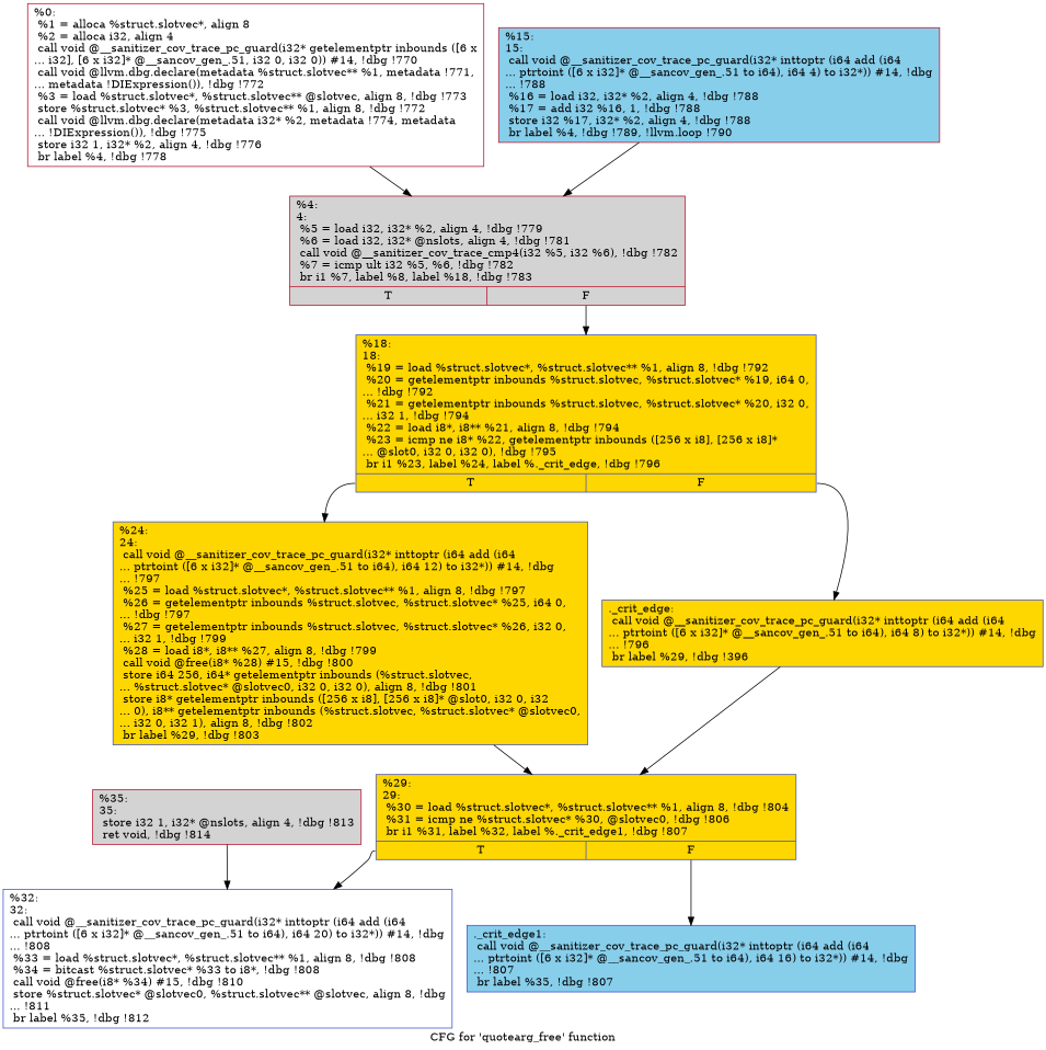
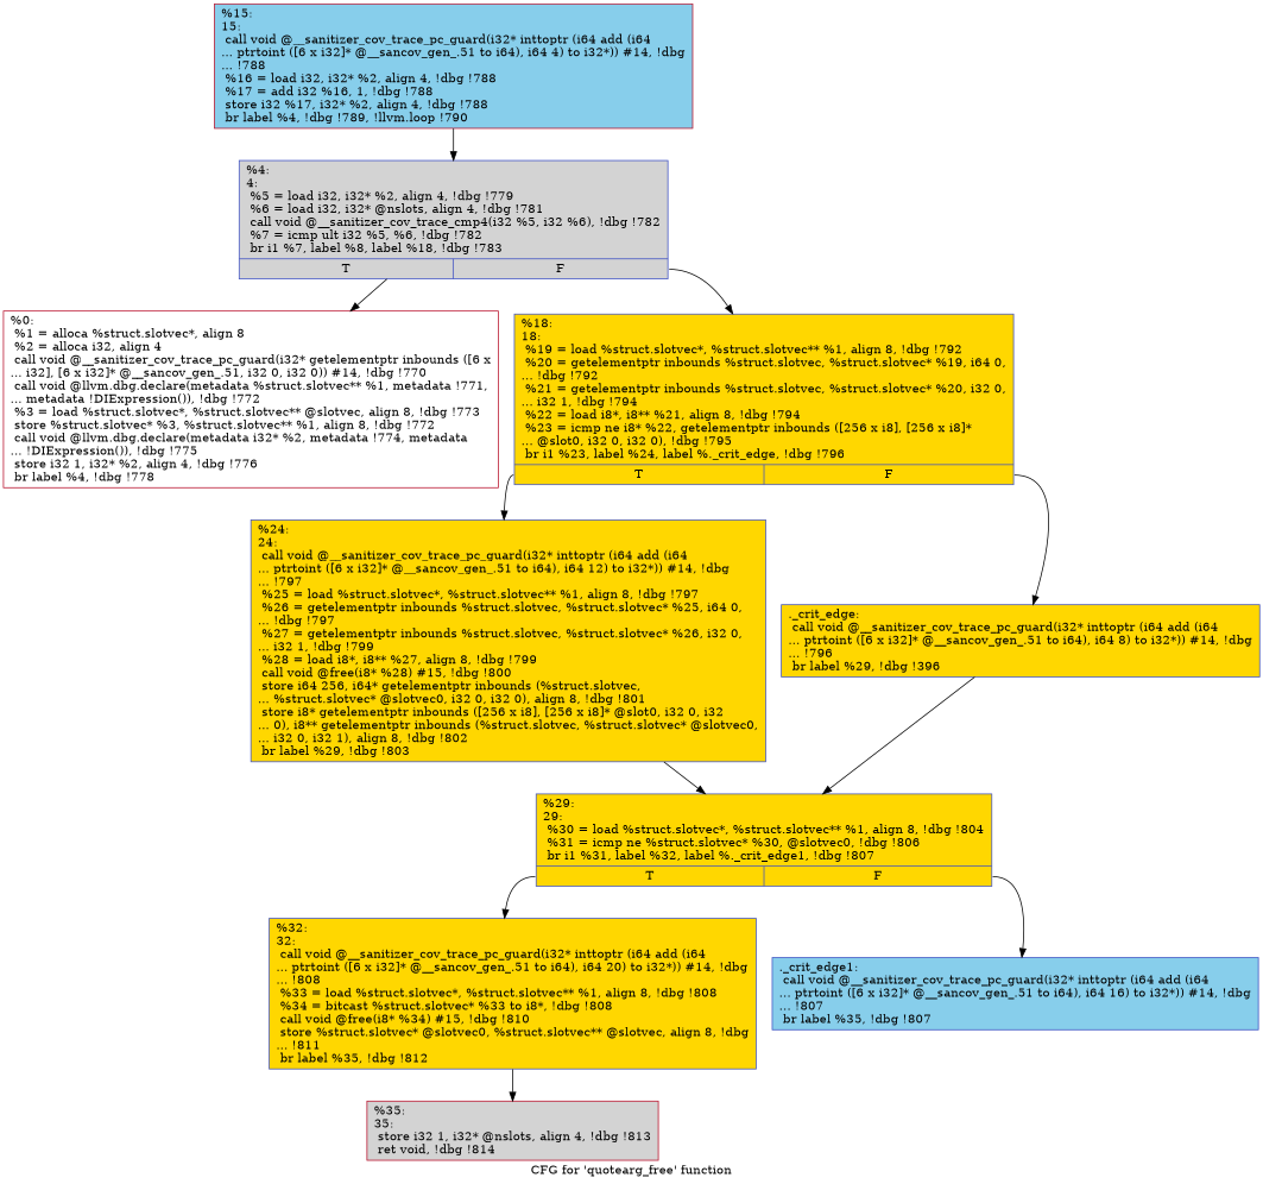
  digraph {
    label="CFG for 'quotearg_free' function"
    node [color="#3d50c3ff" fillcolor=gold shape=record style=filled]
    n1 [color="#b70d28ff" fillcolor=white label="{%0:\l  %1 = alloca %struct.slotvec*, align 8\l  %2 = alloca i32, align 4\l  call void @__sanitizer_cov_trace_pc_guard(i32* getelementptr inbounds ([6 x\l... i32], [6 x i32]* @__sancov_gen_.51, i32 0, i32 0)) #14, !dbg !770\l  call void @llvm.dbg.declare(metadata %struct.slotvec** %1, metadata !771,\l... metadata !DIExpression()), !dbg !772\l  %3 = load %struct.slotvec*, %struct.slotvec** @slotvec, align 8, !dbg !773\l  store %struct.slotvec* %3, %struct.slotvec** %1, align 8, !dbg !772\l  call void @llvm.dbg.declare(metadata i32* %2, metadata !774, metadata\l... !DIExpression()), !dbg !775\l  store i32 1, i32* %2, align 4, !dbg !776\l  br label %4, !dbg !778\l}"]
-   n2 [color="#b70d28ff" fillcolor=lightgrey label="{%4:\l4:                                                \l  %5 = load i32, i32* %2, align 4, !dbg !779\l  %6 = load i32, i32* @nslots, align 4, !dbg !781\l  call void @__sanitizer_cov_trace_cmp4(i32 %5, i32 %6), !dbg !782\l  %7 = icmp ult i32 %5, %6, !dbg !782\l  br i1 %7, label %8, label %18, !dbg !783\l|{<s0>T|<s1>F}}"]
+   n2 [fillcolor=lightgrey label="{%4:\l4:                                                \l  %5 = load i32, i32* %2, align 4, !dbg !779\l  %6 = load i32, i32* @nslots, align 4, !dbg !781\l  call void @__sanitizer_cov_trace_cmp4(i32 %5, i32 %6), !dbg !782\l  %7 = icmp ult i32 %5, %6, !dbg !782\l  br i1 %7, label %8, label %18, !dbg !783\l|{<s0>T|<s1>F}}"]
    n3 [label="{%18:\l18:                                               \l  %19 = load %struct.slotvec*, %struct.slotvec** %1, align 8, !dbg !792\l  %20 = getelementptr inbounds %struct.slotvec, %struct.slotvec* %19, i64 0,\l... !dbg !792\l  %21 = getelementptr inbounds %struct.slotvec, %struct.slotvec* %20, i32 0,\l... i32 1, !dbg !794\l  %22 = load i8*, i8** %21, align 8, !dbg !794\l  %23 = icmp ne i8* %22, getelementptr inbounds ([256 x i8], [256 x i8]*\l... @slot0, i32 0, i32 0), !dbg !795\l  br i1 %23, label %24, label %._crit_edge, !dbg !796\l|{<s0>T|<s1>F}}"]
    n4 [label="{%24:\l24:                                               \l  call void @__sanitizer_cov_trace_pc_guard(i32* inttoptr (i64 add (i64\l... ptrtoint ([6 x i32]* @__sancov_gen_.51 to i64), i64 12) to i32*)) #14, !dbg\l... !797\l  %25 = load %struct.slotvec*, %struct.slotvec** %1, align 8, !dbg !797\l  %26 = getelementptr inbounds %struct.slotvec, %struct.slotvec* %25, i64 0,\l... !dbg !797\l  %27 = getelementptr inbounds %struct.slotvec, %struct.slotvec* %26, i32 0,\l... i32 1, !dbg !799\l  %28 = load i8*, i8** %27, align 8, !dbg !799\l  call void @free(i8* %28) #15, !dbg !800\l  store i64 256, i64* getelementptr inbounds (%struct.slotvec,\l... %struct.slotvec* @slotvec0, i32 0, i32 0), align 8, !dbg !801\l  store i8* getelementptr inbounds ([256 x i8], [256 x i8]* @slot0, i32 0, i32\l... 0), i8** getelementptr inbounds (%struct.slotvec, %struct.slotvec* @slotvec0,\l... i32 0, i32 1), align 8, !dbg !802\l  br label %29, !dbg !803\l}"]
    n5 [label="{._crit_edge:                                      \l  call void @__sanitizer_cov_trace_pc_guard(i32* inttoptr (i64 add (i64\l... ptrtoint ([6 x i32]* @__sancov_gen_.51 to i64), i64 8) to i32*)) #14, !dbg\l... !796\l  br label %29, !dbg !396\l}"]
    n6 [color="#b70d28ff" fillcolor=skyblue label="{%15:\l15:                                               \l  call void @__sanitizer_cov_trace_pc_guard(i32* inttoptr (i64 add (i64\l... ptrtoint ([6 x i32]* @__sancov_gen_.51 to i64), i64 4) to i32*)) #14, !dbg\l... !788\l  %16 = load i32, i32* %2, align 4, !dbg !788\l  %17 = add i32 %16, 1, !dbg !788\l  store i32 %17, i32* %2, align 4, !dbg !788\l  br label %4, !dbg !789, !llvm.loop !790\l}"]
    n7 [label="{%29:\l29:                                               \l  %30 = load %struct.slotvec*, %struct.slotvec** %1, align 8, !dbg !804\l  %31 = icmp ne %struct.slotvec* %30, @slotvec0, !dbg !806\l  br i1 %31, label %32, label %._crit_edge1, !dbg !807\l|{<s0>T|<s1>F}}"]
-   n8 [fillcolor=white label="{%32:\l32:                                               \l  call void @__sanitizer_cov_trace_pc_guard(i32* inttoptr (i64 add (i64\l... ptrtoint ([6 x i32]* @__sancov_gen_.51 to i64), i64 20) to i32*)) #14, !dbg\l... !808\l  %33 = load %struct.slotvec*, %struct.slotvec** %1, align 8, !dbg !808\l  %34 = bitcast %struct.slotvec* %33 to i8*, !dbg !808\l  call void @free(i8* %34) #15, !dbg !810\l  store %struct.slotvec* @slotvec0, %struct.slotvec** @slotvec, align 8, !dbg\l... !811\l  br label %35, !dbg !812\l}"]
+   n8 [label="{%32:\l32:                                               \l  call void @__sanitizer_cov_trace_pc_guard(i32* inttoptr (i64 add (i64\l... ptrtoint ([6 x i32]* @__sancov_gen_.51 to i64), i64 20) to i32*)) #14, !dbg\l... !808\l  %33 = load %struct.slotvec*, %struct.slotvec** %1, align 8, !dbg !808\l  %34 = bitcast %struct.slotvec* %33 to i8*, !dbg !808\l  call void @free(i8* %34) #15, !dbg !810\l  store %struct.slotvec* @slotvec0, %struct.slotvec** @slotvec, align 8, !dbg\l... !811\l  br label %35, !dbg !812\l}"]
    n9 [fillcolor=skyblue label="{._crit_edge1:                                     \l  call void @__sanitizer_cov_trace_pc_guard(i32* inttoptr (i64 add (i64\l... ptrtoint ([6 x i32]* @__sancov_gen_.51 to i64), i64 16) to i32*)) #14, !dbg\l... !807\l  br label %35, !dbg !807\l}"]
    n10 [color="#b70d28ff" fillcolor=lightgrey label="{%35:\l35:                                               \l  store i32 1, i32* @nslots, align 4, !dbg !813\l  ret void, !dbg !814\l}"]
-   n1 -> n2
+   n2 -> n1
    n2 -> n3 [tailport=s1]
    n3 -> n4 [tailport=s0]
    n3 -> n5 [tailport=s1]
    n4 -> n7
    n5 -> n7
    n6 -> n2
    n7 -> n8 [tailport=s0]
    n7 -> n9 [tailport=s1]
-   n10 -> n8
+   n8 -> n10
  }
